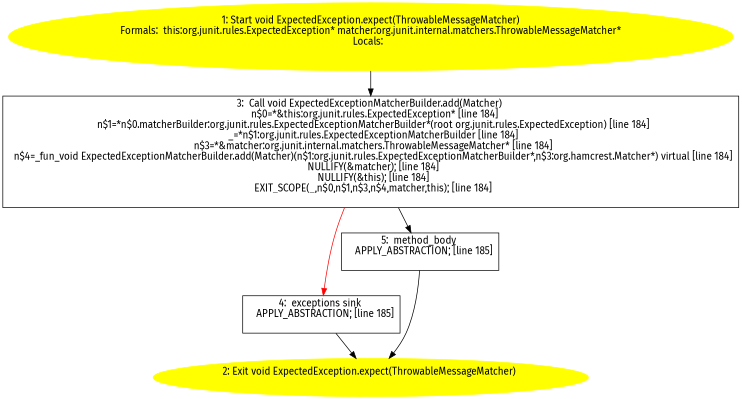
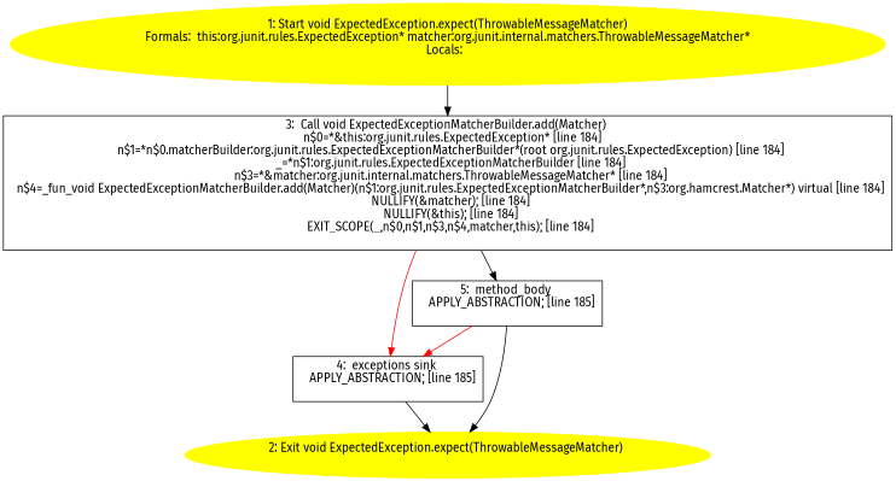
  digraph {
    fontname="Fira Sans"
    node [fontname="Fira Sans" shape=box]
    edge [fontname="Fira Sans"]
    n1 [color=yellow label="1: Start void ExpectedException.expect(ThrowableMessageMatcher)\nFormals:  this:org.junit.rules.ExpectedException* matcher:org.junit.internal.matchers.ThrowableMessageMatcher*\nLocals:  \n  " style=filled shape=""]
    n2 [label="3:  Call void ExpectedExceptionMatcherBuilder.add(Matcher) \n   n$0=*&this:org.junit.rules.ExpectedException* [line 184]\n  n$1=*n$0.matcherBuilder:org.junit.rules.ExpectedExceptionMatcherBuilder*(root org.junit.rules.ExpectedException) [line 184]\n  _=*n$1:org.junit.rules.ExpectedExceptionMatcherBuilder [line 184]\n  n$3=*&matcher:org.junit.internal.matchers.ThrowableMessageMatcher* [line 184]\n  n$4=_fun_void ExpectedExceptionMatcherBuilder.add(Matcher)(n$1:org.junit.rules.ExpectedExceptionMatcherBuilder*,n$3:org.hamcrest.Matcher*) virtual [line 184]\n  NULLIFY(&matcher); [line 184]\n  NULLIFY(&this); [line 184]\n  EXIT_SCOPE(_,n$0,n$1,n$3,n$4,matcher,this); [line 184]\n "]
    n3 [label="5:  method_body \n   APPLY_ABSTRACTION; [line 185]\n "]
    n4 [label="4:  exceptions sink \n   APPLY_ABSTRACTION; [line 185]\n "]
    n5 [color=yellow label="2: Exit void ExpectedException.expect(ThrowableMessageMatcher) \n  " style=filled shape=""]
    n1 -> n2
    n2 -> n3
    n2 -> n4 [color=red]
+   n3 -> n4 [color=red]
    n3 -> n5
    n4 -> n5
  }
